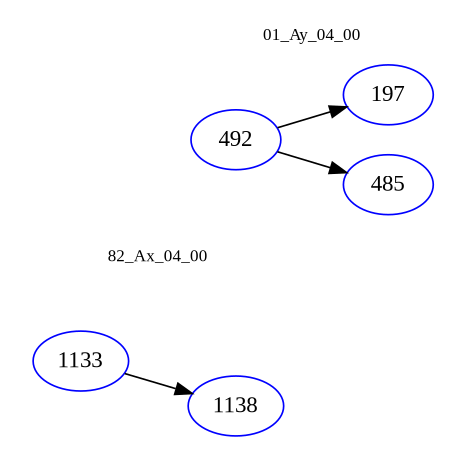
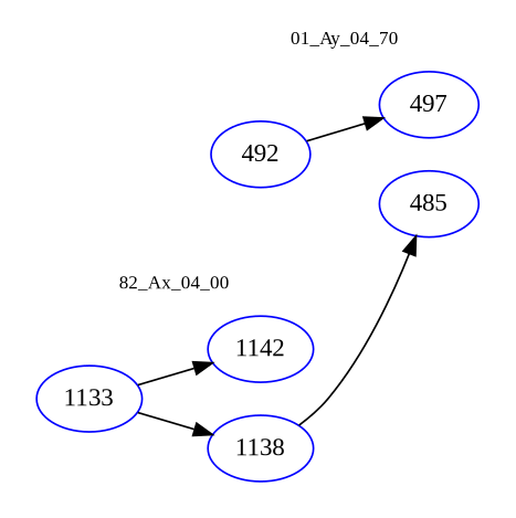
  digraph {
    fontname="Liberation Serif"
    rankdir=LR
    node [color=blue fontname="Liberation Serif"]
    edge [color=black fontname="Liberation Serif"]
    n1 [label=492]
    n2 [label=485]
-   n3 [label=197]
+   n3 [label=497]
    n4 [label=1133]
    n5 [label=1138]
+   n6 [label=1142]
    subgraph cluster_1 {
      color=white
      fontsize=10
-     label="01_Ay_04_00"
+     label="01_Ay_04_70"
      n1
      n2
      n3
    }
    subgraph cluster_2 {
      color=white
      fontsize=10
      label="82_Ax_04_00"
      n4
      n5
+     n6
    }
-   n1 -> n2
+   n5 -> n2
    n1 -> n3
    n4 -> n5
+   n4 -> n6
  }
